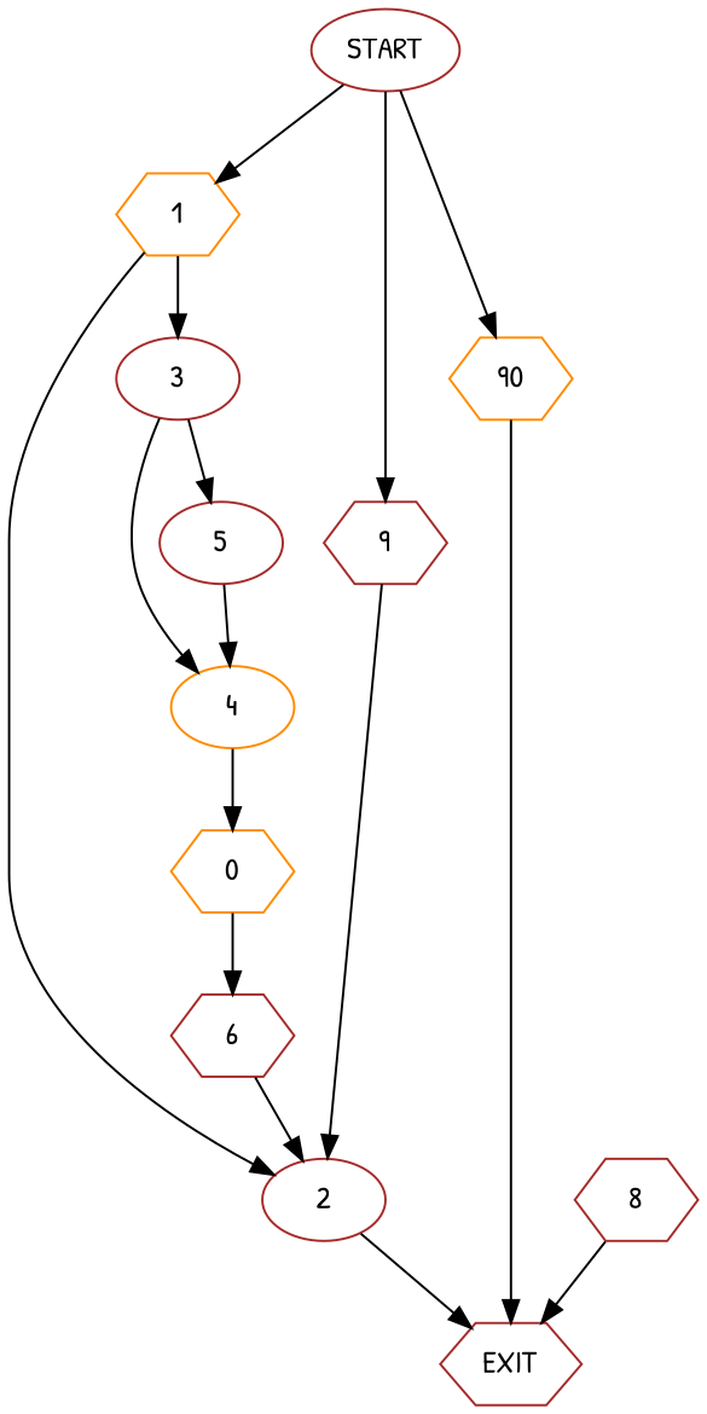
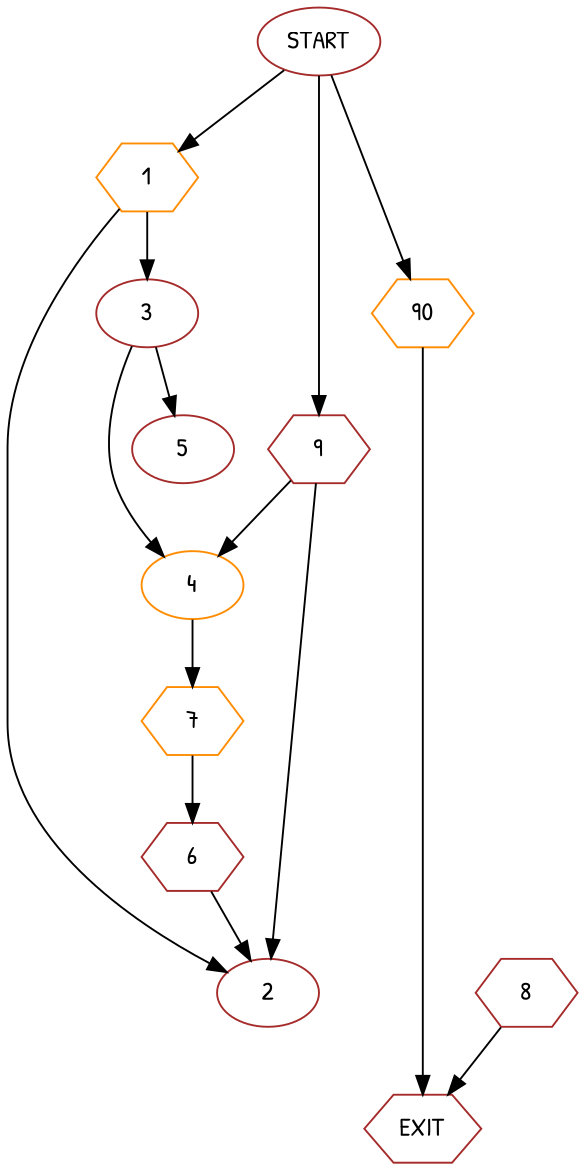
  digraph {
    fontname="Patrick Hand"
    node [color=brown fontname="Patrick Hand" shape=hexagon]
    edge [fontname="Patrick Hand"]
    n1 [label=START shape=ellipse]
    1 [color=darkorange]
    9
    n4 [color=darkorange label=90]
    2 [shape=ellipse]
    3 [shape=ellipse]
    n7 [label=EXIT]
    8
    4 [color=darkorange shape=ellipse]
    5 [shape=ellipse]
-   7 [color=darkorange label=0]
+   7 [color=darkorange]
    6
    n1 -> 1
    n1 -> 9
    n1 -> n4
    1 -> 2
    1 -> 3
    9 -> 2
    n4 -> n7
-   2 -> n7
    3 -> 4
    3 -> 5
    8 -> n7
    4 -> 7
-   5 -> 4
+   9 -> 4
    7 -> 6
    6 -> 2
  }
